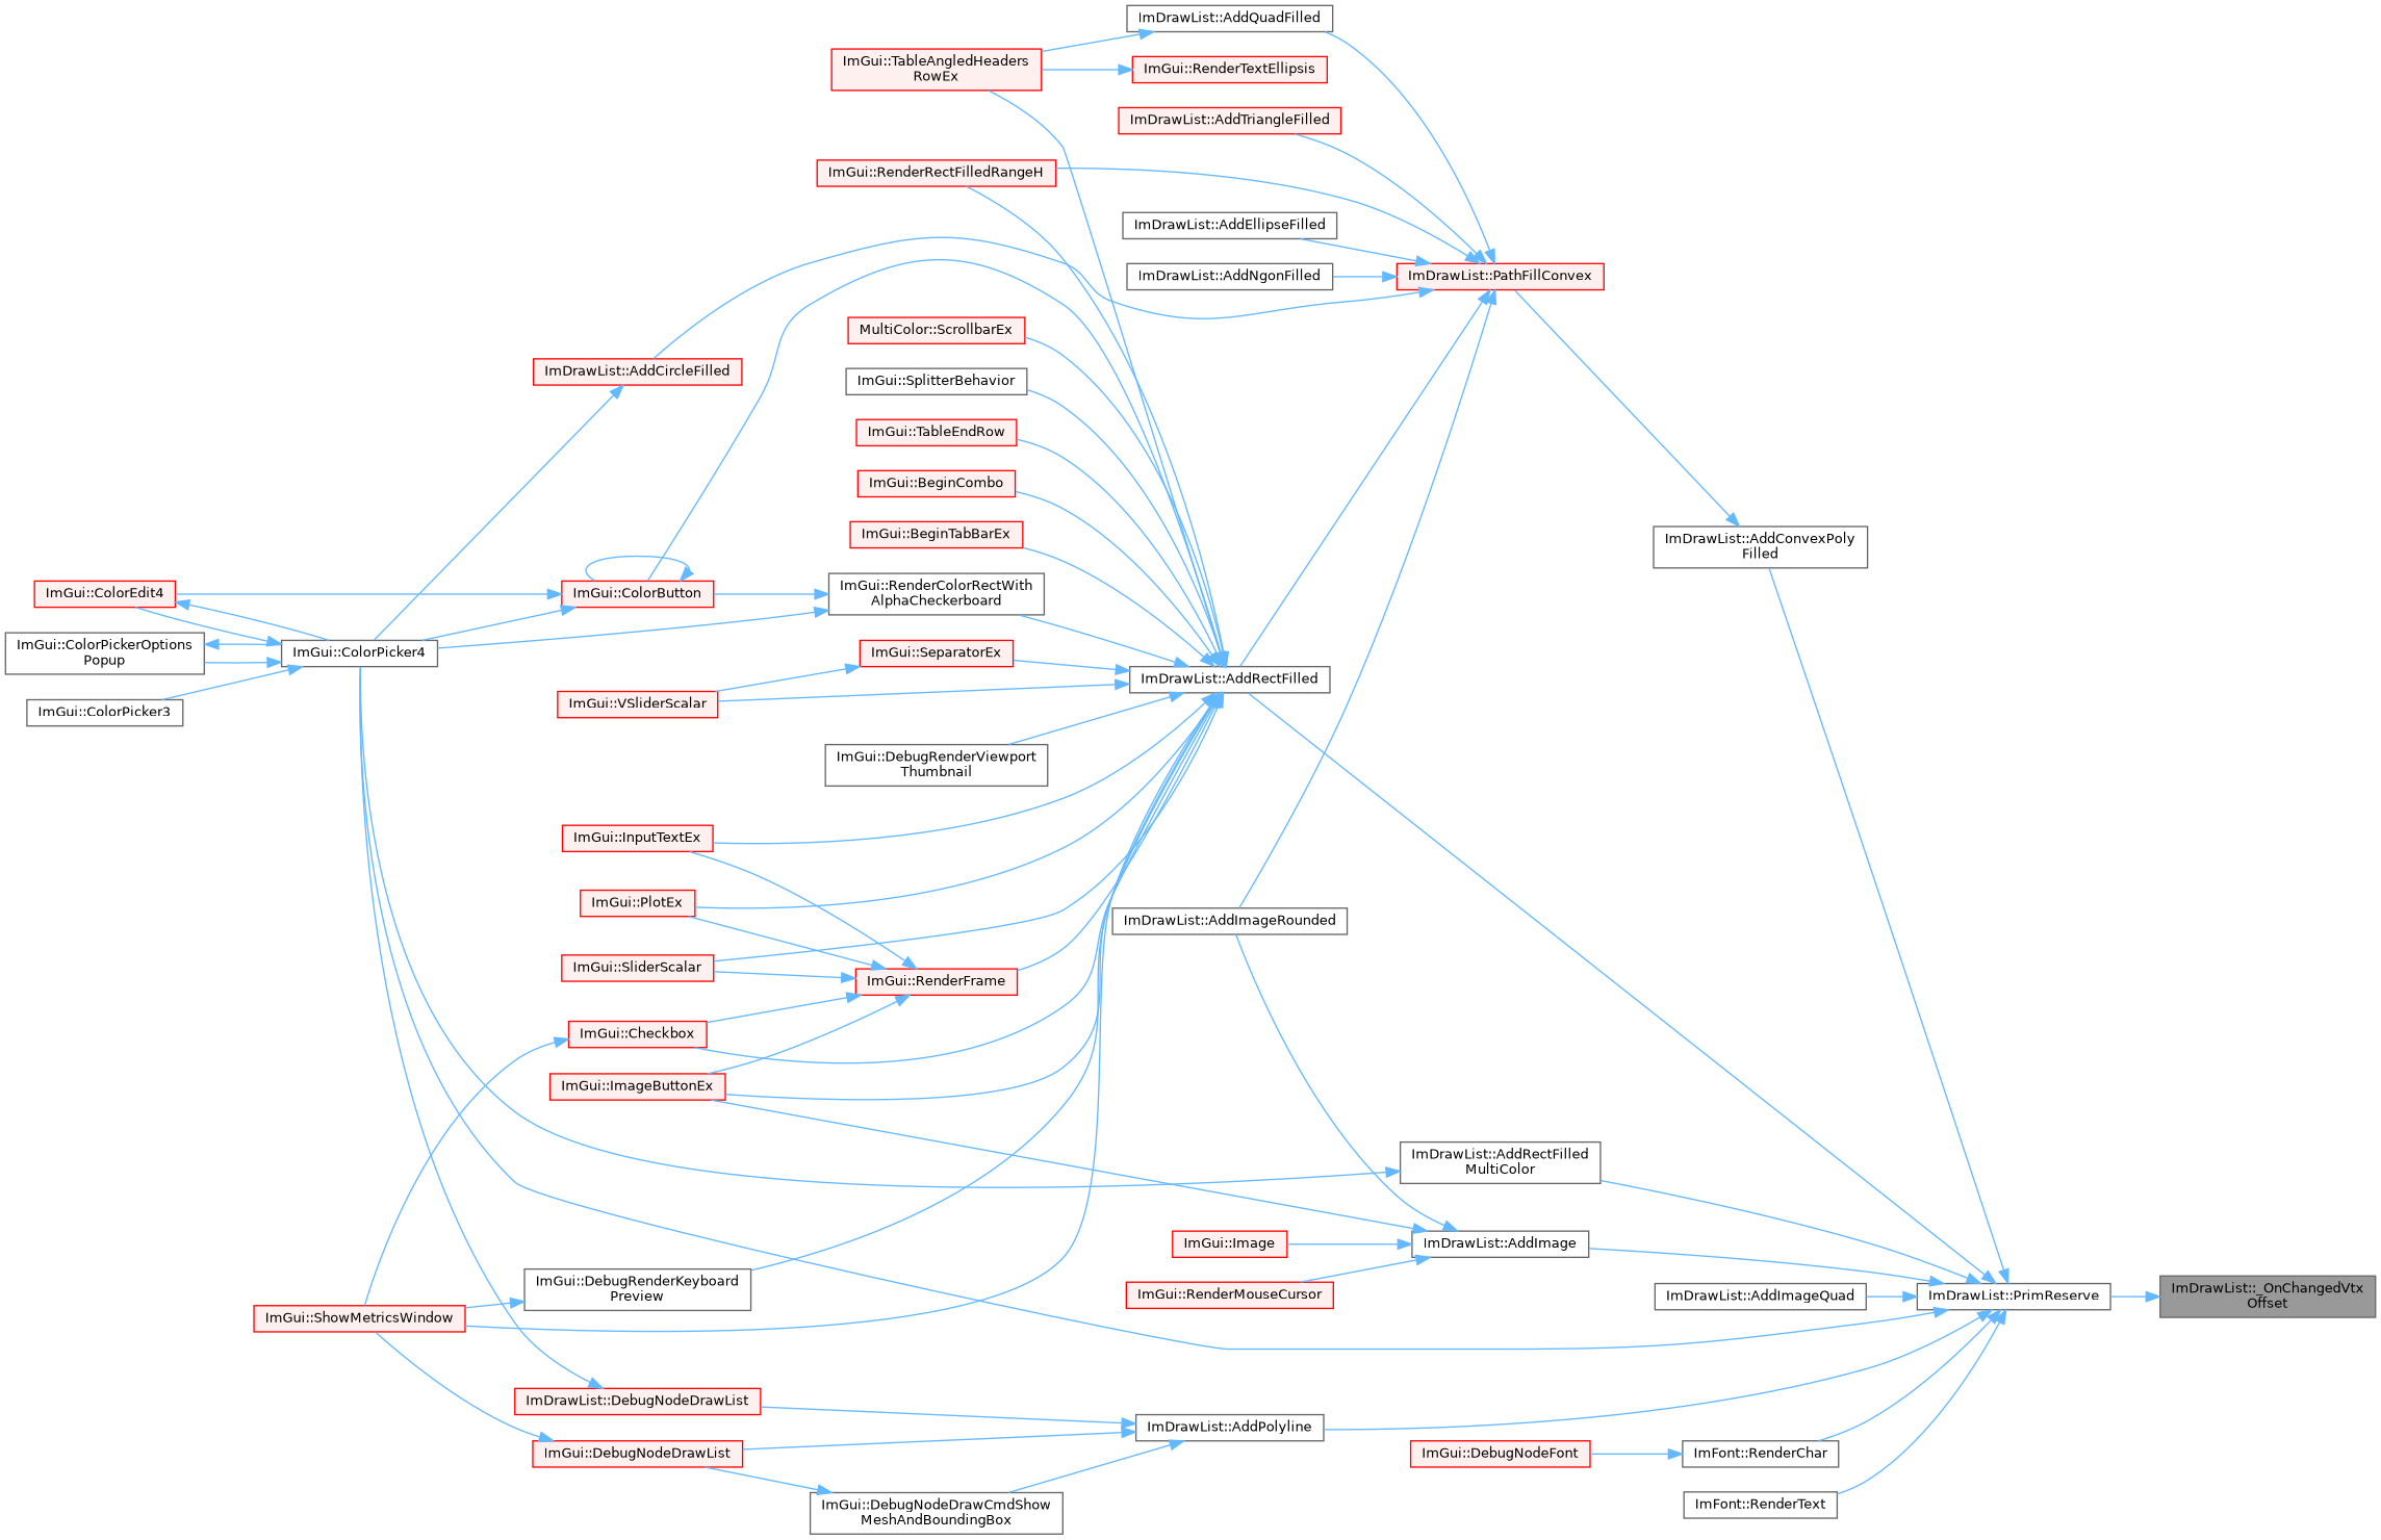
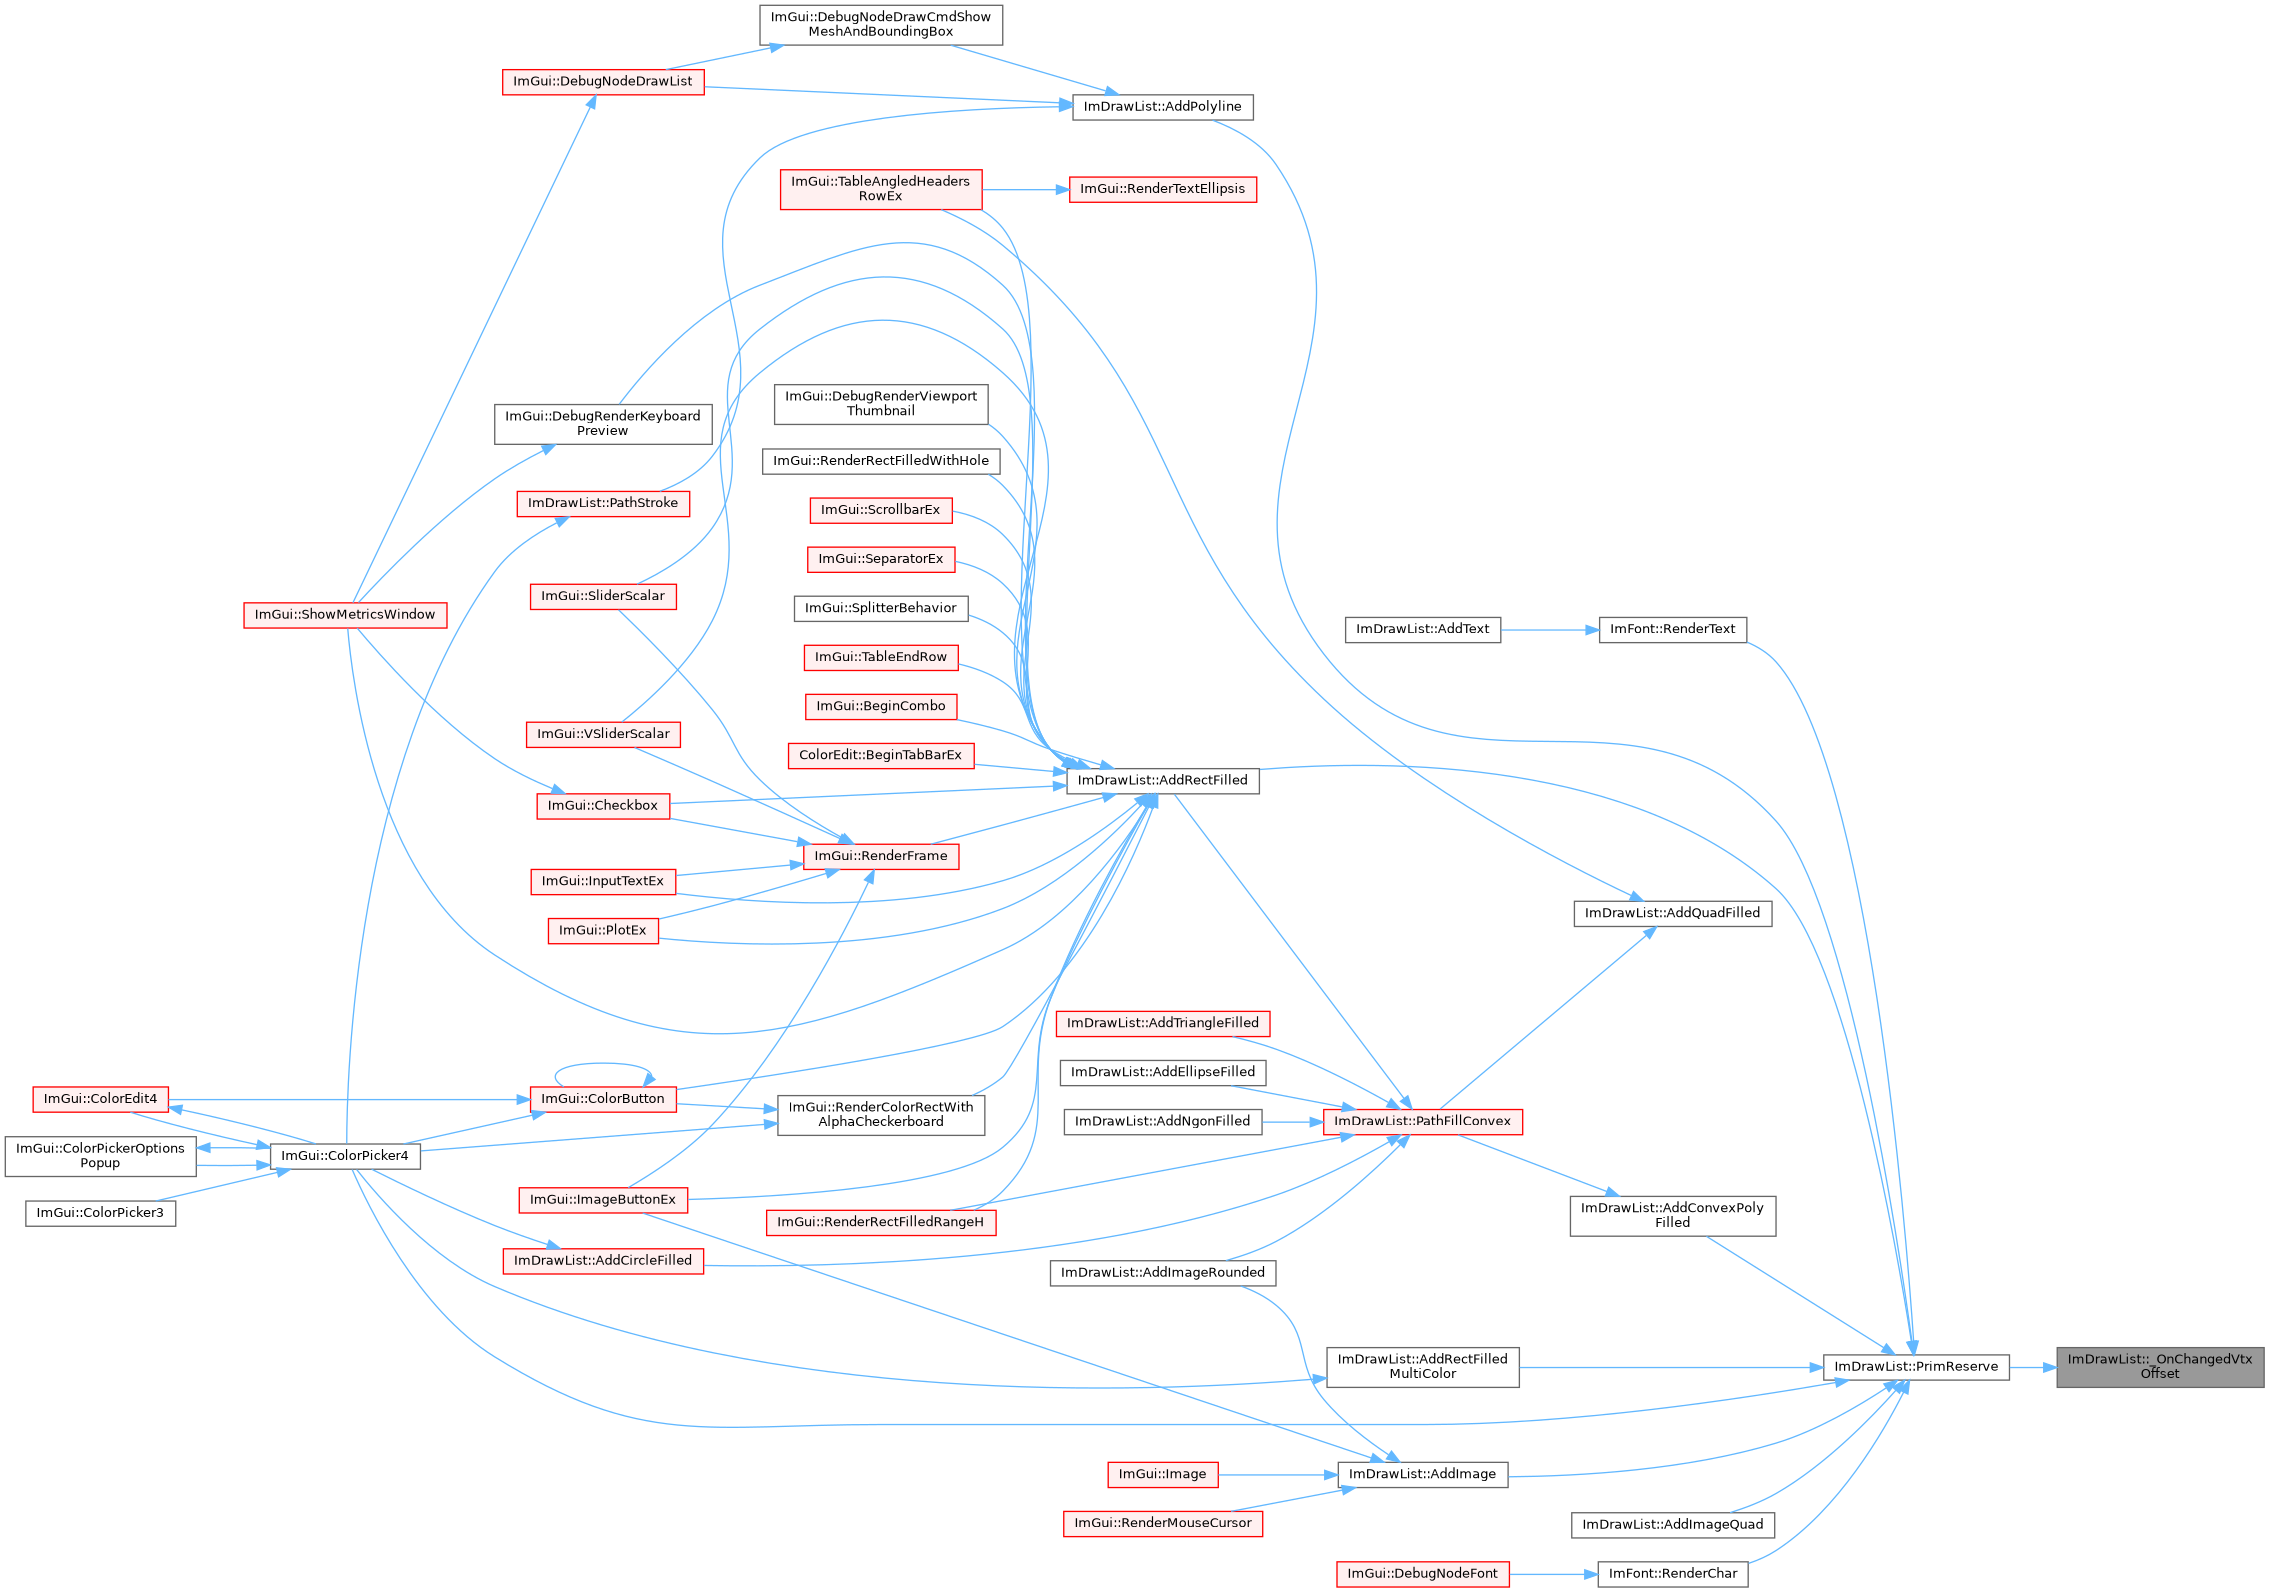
  digraph {
    rankdir=RL
    node [color=red fillcolor="#FFF0F0" fontname=Helvetica fontsize=10 shape=box style=filled]
    edge [color=steelblue1 dir=back fontname=Helvetica fontsize=10 labelfontname=Helvetica labelfontsize=10 style=solid]
    n1 [color=gray40 fillcolor=grey60 fontcolor=black height=0.2 label="ImDrawList::_OnChangedVtx\lOffset" width=0.4]
    n2 [color=grey40 fillcolor=white height=0.2 label="ImDrawList::PrimReserve" width=0.4]
    n3 [color=grey40 fillcolor=white height=0.2 label="ImDrawList::AddConvexPoly\lFilled" width=0.4]
    n4 [color=grey40 fillcolor=white height=0.2 label="ImGui::ColorPicker4" width=0.4]
    n5 [color=grey40 fillcolor=white height=0.2 label="ImDrawList::AddRectFilled" width=0.4]
    n6 [color=grey40 fillcolor=white height=0.2 label="ImDrawList::AddImage" width=0.4]
    n7 [color=grey40 fillcolor=white height=0.2 label="ImDrawList::AddImageQuad" width=0.4]
    n8 [color=grey40 fillcolor=white height=0.2 label="ImDrawList::AddPolyline" width=0.4]
    n9 [color=grey40 fillcolor=white height=0.2 label="ImDrawList::AddRectFilled\lMultiColor" width=0.4]
    n10 [color=grey40 fillcolor=white height=0.2 label="ImFont::RenderChar" width=0.4]
    n11 [color=grey40 fillcolor=white height=0.2 label="ImFont::RenderText" width=0.4]
    n12 [height=0.2 label="ImDrawList::PathFillConvex" width=0.4]
    n13 [height=0.2 label="ImGui::ColorEdit4" width=0.4]
    n14 [color=grey40 fillcolor=white height=0.2 label="ImGui::ColorPicker3" width=0.4]
    n15 [color=grey40 fillcolor=white height=0.2 label="ImGui::ColorPickerOptions\lPopup" width=0.4]
    n16 [height=0.2 label="ImGui::RenderRectFilledRangeH" width=0.4]
    n17 [height=0.2 label="ImGui::TableAngledHeaders\lRowEx" width=0.4]
    n18 [height=0.2 label="ImGui::BeginCombo" width=0.4]
-   n19 [height=0.2 label="ImGui::BeginTabBarEx" width=0.4]
+   n19 [height=0.2 label="ColorEdit::BeginTabBarEx" width=0.4]
    n20 [height=0.2 label="ImGui::Checkbox" width=0.4]
    n21 [height=0.2 label="ImGui::ShowMetricsWindow" width=0.4]
    n22 [height=0.2 label="ImGui::ColorButton" width=0.4]
    n23 [color=grey40 fillcolor=white height=0.2 label="ImGui::DebugRenderKeyboard\lPreview" width=0.4]
    n24 [color=grey40 fillcolor=white height=0.2 label="ImGui::DebugRenderViewport\lThumbnail" width=0.4]
    n25 [height=0.2 label="ImGui::ImageButtonEx" width=0.4]
    n26 [height=0.2 label="ImGui::InputTextEx" width=0.4]
    n27 [height=0.2 label="ImGui::PlotEx" width=0.4]
    n28 [color=grey40 fillcolor=white height=0.2 label="ImGui::RenderColorRectWith\lAlphaCheckerboard" width=0.4]
    n29 [height=0.2 label="ImGui::RenderFrame" width=0.4]
    n30 [height=0.2 label="ImGui::SliderScalar" width=0.4]
    n31 [height=0.2 label="ImGui::VSliderScalar" width=0.4]
-   n33 [height=0.2 label="MultiColor::ScrollbarEx" width=0.4]
+   n32 [color=grey40 fillcolor=white height=0.2 label="ImGui::RenderRectFilledWithHole" width=0.4]
+   n33 [height=0.2 label="ImGui::ScrollbarEx" width=0.4]
    n34 [height=0.2 label="ImGui::SeparatorEx" width=0.4]
    n35 [color=grey40 fillcolor=white height=0.2 label="ImGui::SplitterBehavior" width=0.4]
    n36 [height=0.2 label="ImGui::TableEndRow" width=0.4]
    n37 [color=grey40 fillcolor=white height=0.2 label="ImDrawList::AddImageRounded" width=0.4]
    n38 [height=0.2 label="ImGui::Image" width=0.4]
    n39 [height=0.2 label="ImGui::RenderMouseCursor" width=0.4]
    n40 [color=grey40 fillcolor=white height=0.2 label="ImGui::DebugNodeDrawCmdShow\lMeshAndBoundingBox" width=0.4]
    n41 [height=0.2 label="ImGui::DebugNodeDrawList" width=0.4]
-   n42 [height=0.2 label="ImDrawList::DebugNodeDrawList" width=0.4]
+   n42 [height=0.2 label="ImDrawList::PathStroke" width=0.4]
    n43 [height=0.2 label="ImGui::DebugNodeFont" width=0.4]
+   n44 [color=grey40 fillcolor=white height=0.2 label="ImDrawList::AddText" width=0.4]
    n45 [height=0.2 label="ImDrawList::AddCircleFilled" width=0.4]
    n46 [color=grey40 fillcolor=white height=0.2 label="ImDrawList::AddEllipseFilled" width=0.4]
    n47 [color=grey40 fillcolor=white height=0.2 label="ImDrawList::AddNgonFilled" width=0.4]
    n48 [color=grey40 fillcolor=white height=0.2 label="ImDrawList::AddQuadFilled" width=0.4]
    n49 [height=0.2 label="ImDrawList::AddTriangleFilled" width=0.4]
    n50 [height=0.2 label="ImGui::RenderTextEllipsis" width=0.4]
    n1 -> n2
    n2 -> n3
    n2 -> n4
    n2 -> n5
    n2 -> n6
    n2 -> n7
    n2 -> n8
    n2 -> n9
    n2 -> n10
    n2 -> n11
    n3 -> n12
    n4 -> n13
    n4 -> n14
    n4 -> n15
    n5 -> n16
    n5 -> n17
    n5 -> n18
    n5 -> n19
    n5 -> n20
    n5 -> n21
    n5 -> n22
    n5 -> n23
    n5 -> n24
    n5 -> n25
    n5 -> n26
    n5 -> n27
    n5 -> n28
    n5 -> n29
    n5 -> n30
    n5 -> n31
+   n5 -> n32
    n5 -> n33
    n5 -> n34
    n5 -> n35
    n5 -> n36
    n6 -> n25
    n6 -> n37
    n6 -> n38
    n6 -> n39
    n8 -> n40
    n8 -> n41
    n8 -> n42
    n9 -> n4
    n10 -> n43
+   n11 -> n44
    n12 -> n5
    n12 -> n16
    n12 -> n37
    n12 -> n45
    n12 -> n46
    n12 -> n47
-   n12 -> n48
+   n48 -> n12
    n12 -> n49
    n13 -> n4
    n15 -> n4
    n20 -> n21
    n22 -> n4
    n22 -> n13
    n22 -> n22
    n23 -> n21
    n28 -> n4
    n28 -> n22
    n29 -> n20
    n29 -> n25
    n29 -> n26
    n29 -> n27
    n29 -> n30
-   n34 -> n31
+   n29 -> n31
    n40 -> n41
    n41 -> n21
    n42 -> n4
    n45 -> n4
    n48 -> n17
    n50 -> n17
  }
